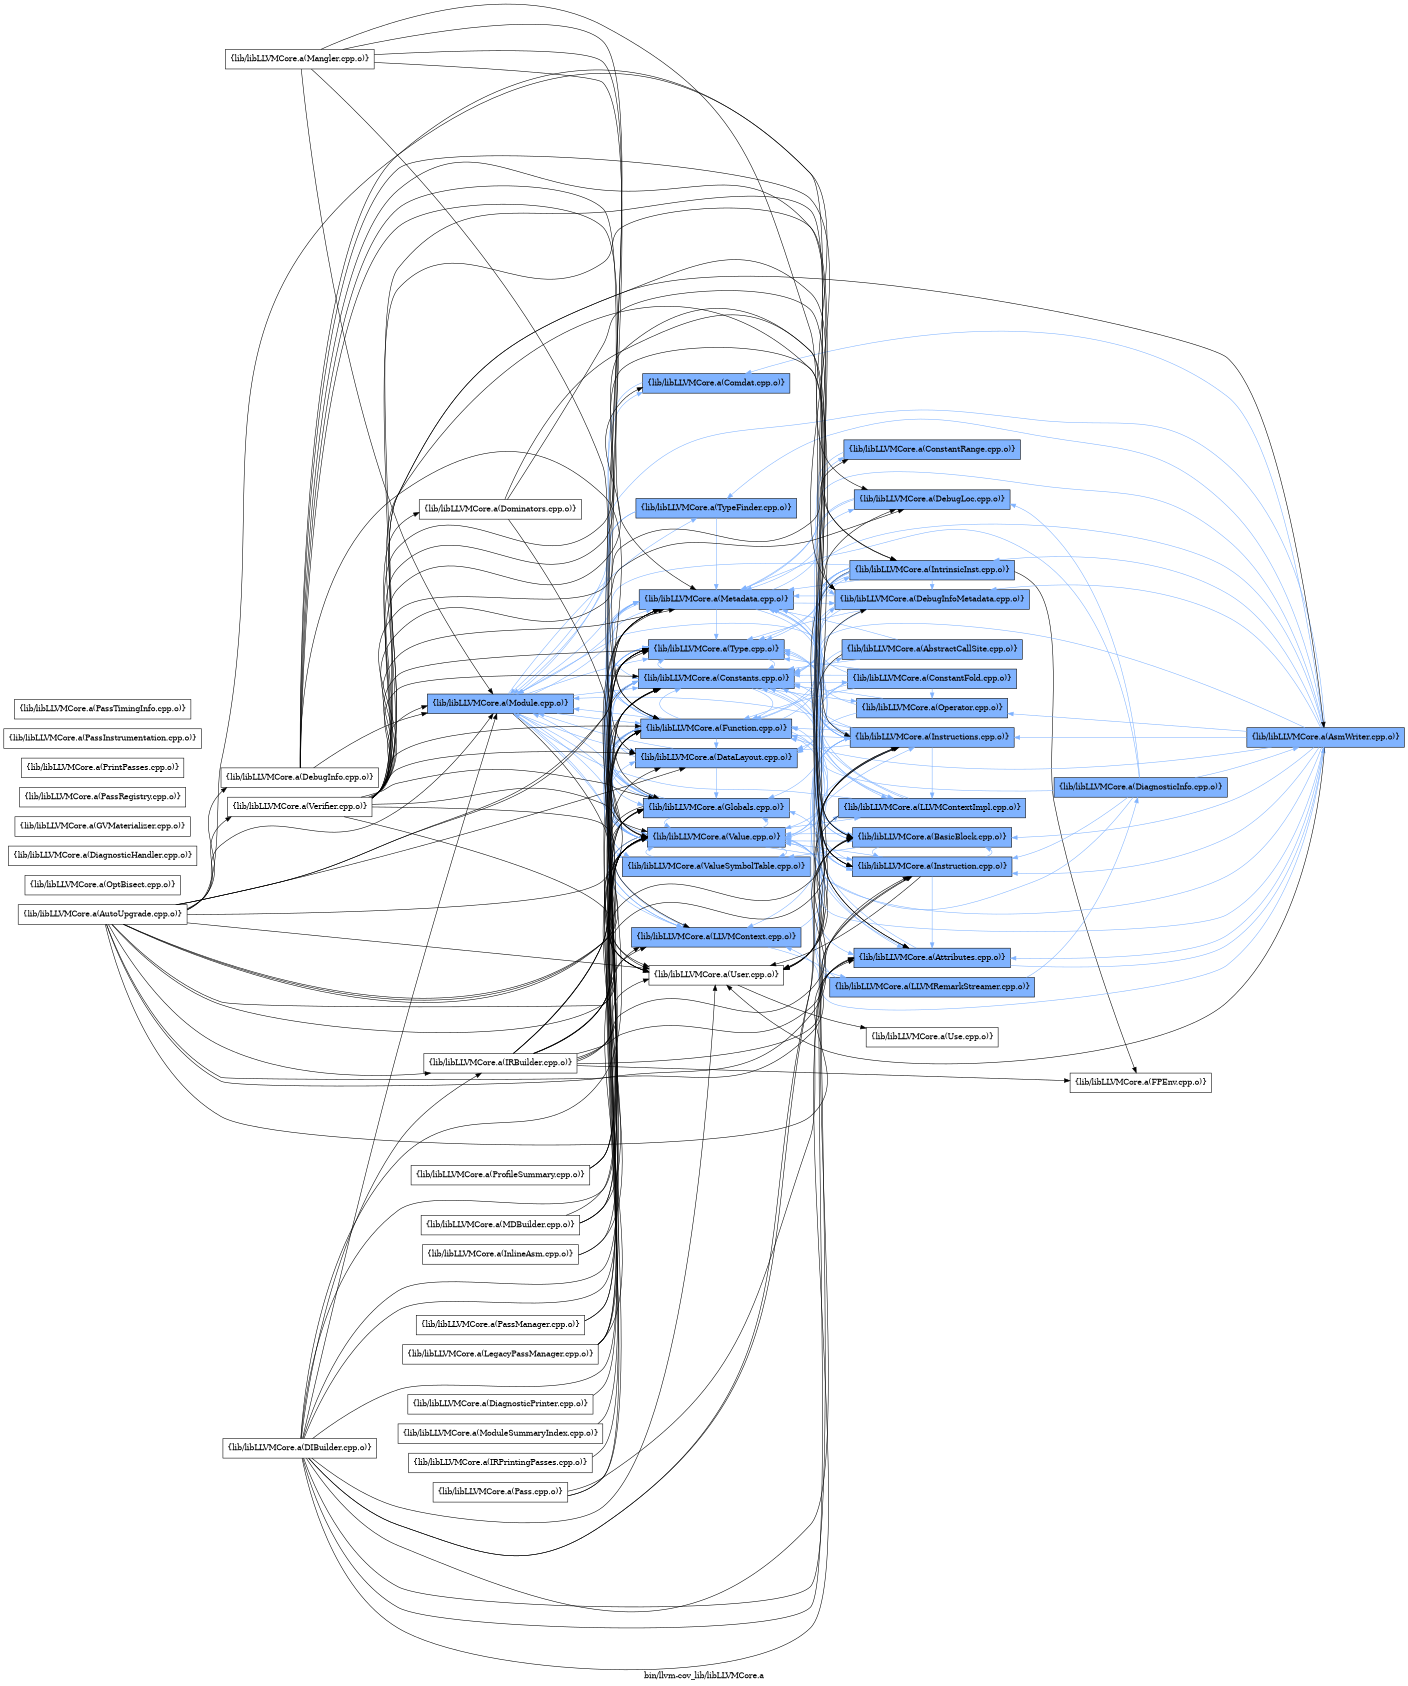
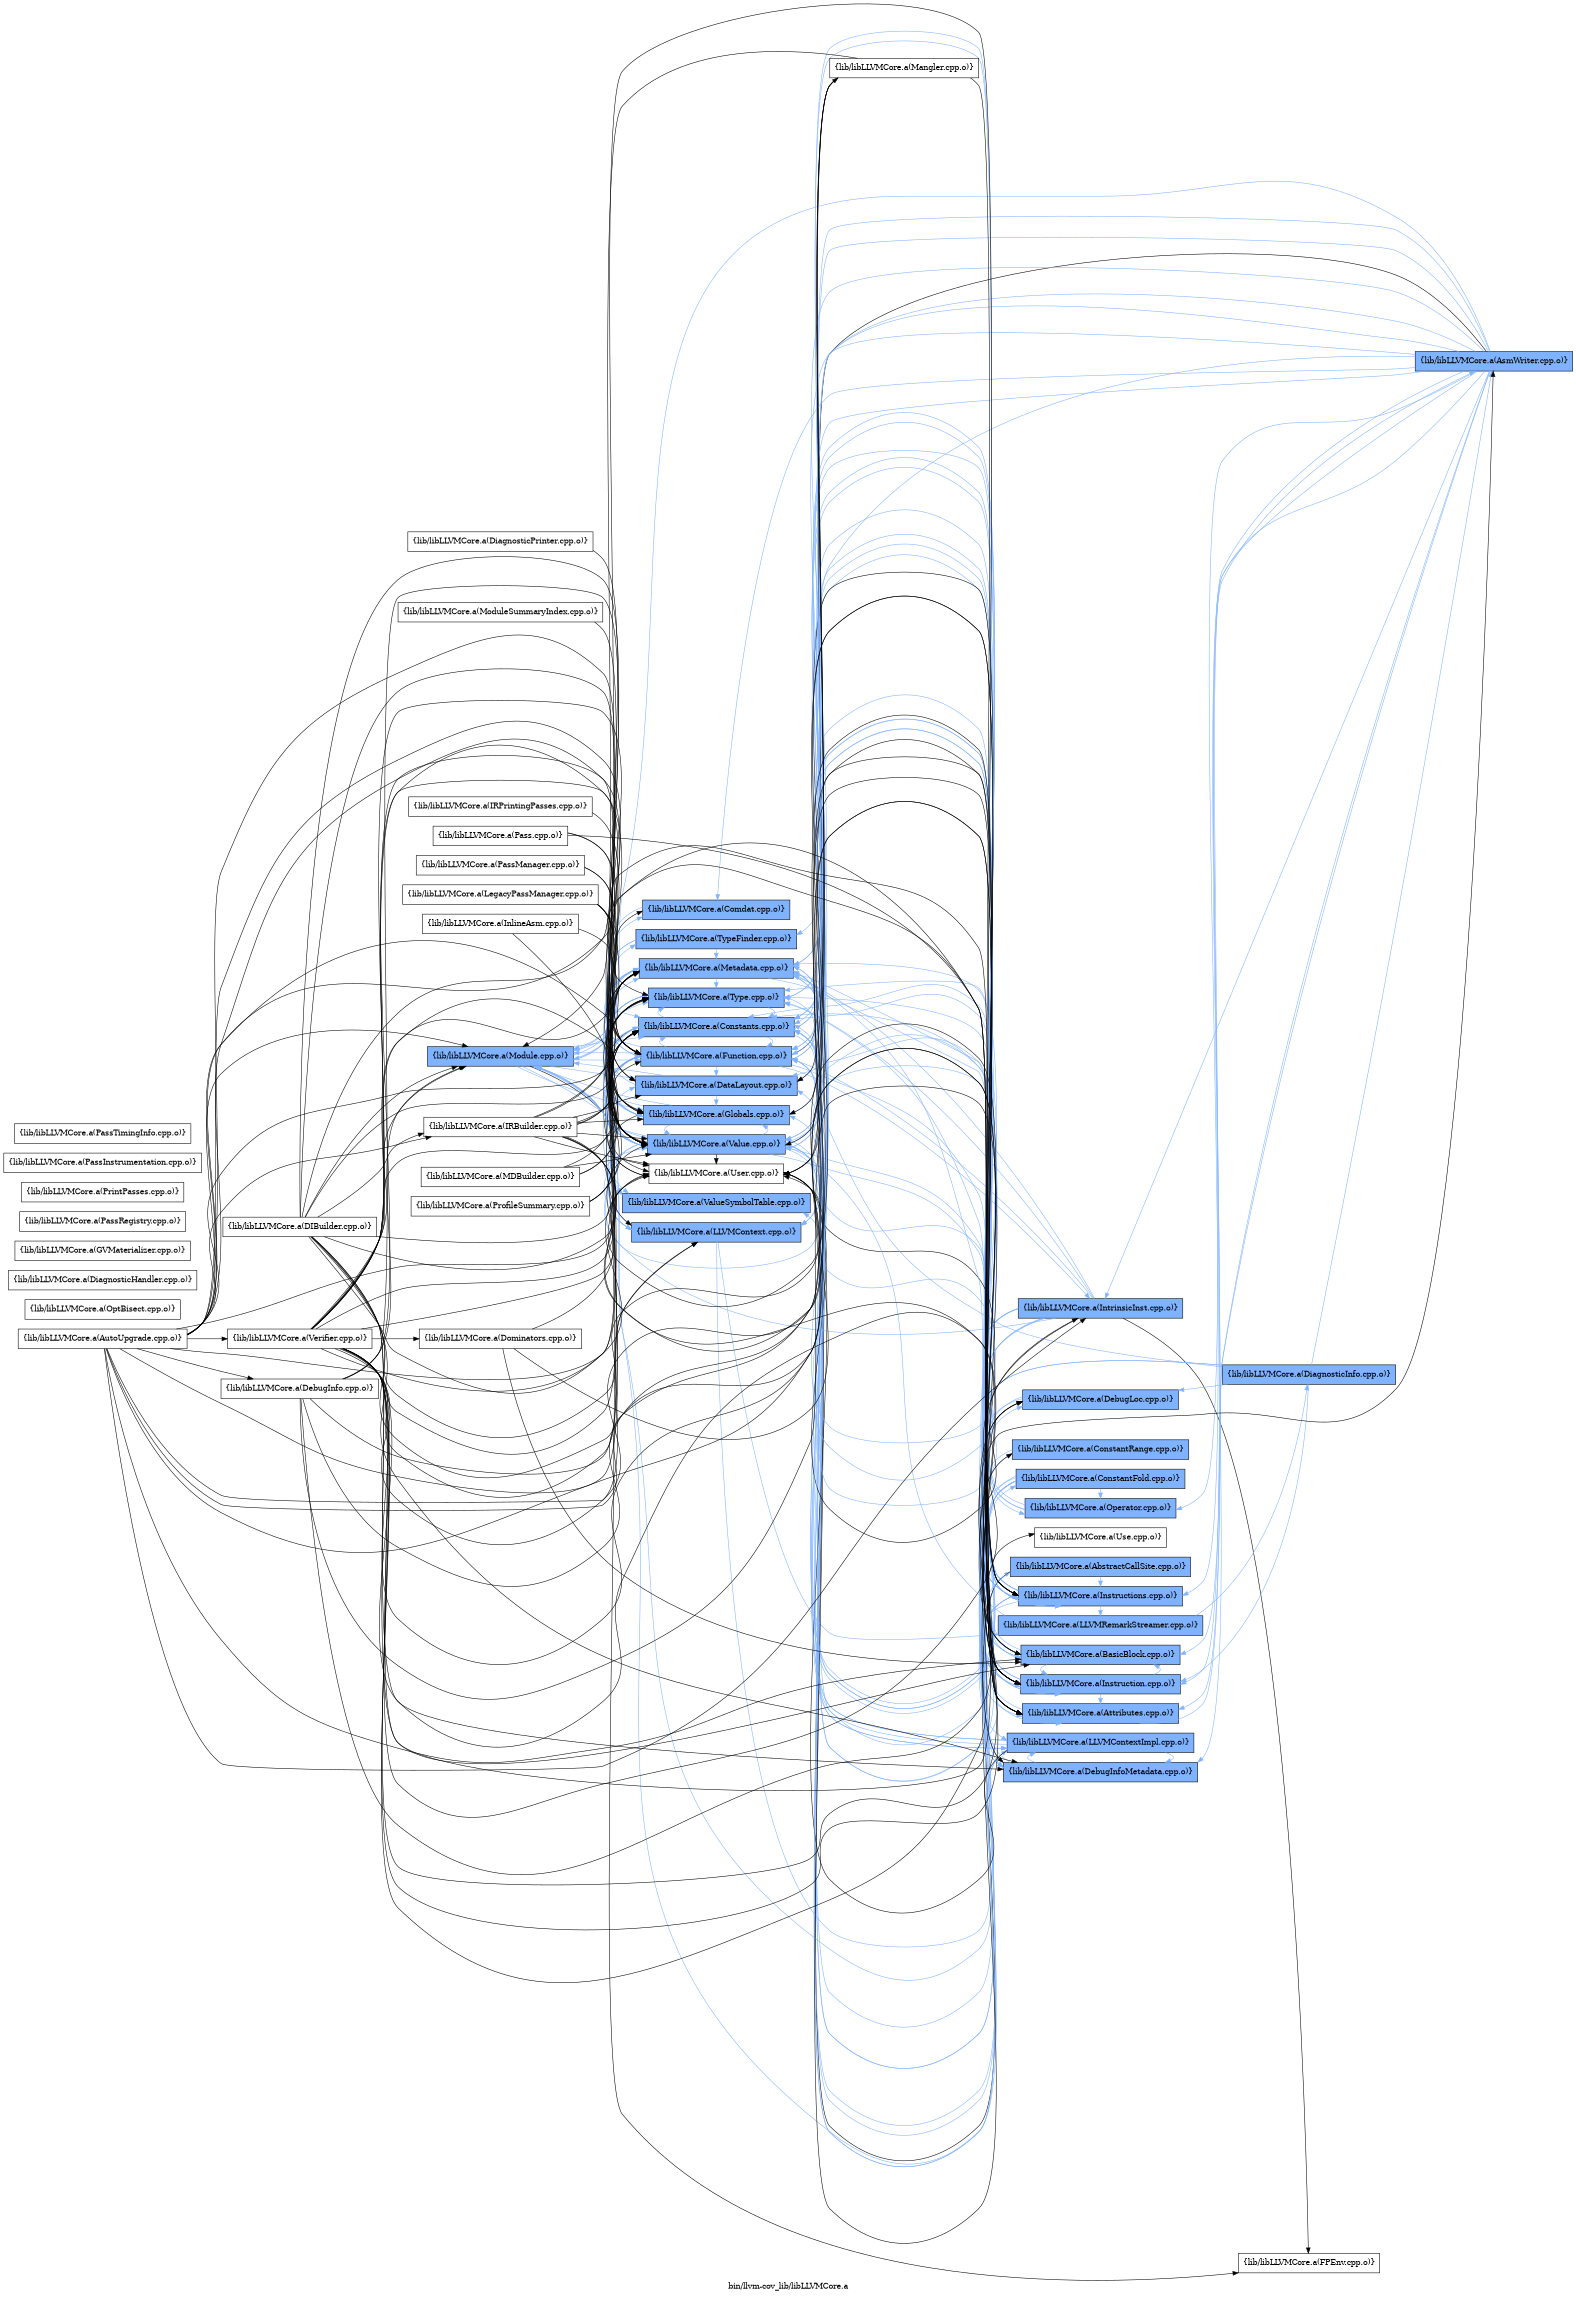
  digraph {
    label="bin/llvm-cov_lib/libLLVMCore.a"
    rankdir=LR
    node [fillcolor="0.600000 0.5 1" group=1 shape=box style=filled]
    edge [color="0.600000 0.5 1"]
    n1 [label="{lib/libLLVMCore.a(Module.cpp.o)}"]
    n2 [label="{lib/libLLVMCore.a(DataLayout.cpp.o)}"]
    n3 [label="{lib/libLLVMCore.a(Type.cpp.o)}"]
    n4 [label="{lib/libLLVMCore.a(Constants.cpp.o)}"]
    n5 [group=0 label="{lib/libLLVMCore.a(User.cpp.o)}" fillcolor="" style=""]
    n6 [label="{lib/libLLVMCore.a(Metadata.cpp.o)}"]
    n7 [label="{lib/libLLVMCore.a(Value.cpp.o)}"]
    n8 [label="{lib/libLLVMCore.a(Globals.cpp.o)}"]
    n9 [label="{lib/libLLVMCore.a(Function.cpp.o)}"]
    n10 [label="{lib/libLLVMCore.a(ValueSymbolTable.cpp.o)}"]
    n11 [label="{lib/libLLVMCore.a(LLVMContext.cpp.o)}"]
    n12 [label="{lib/libLLVMCore.a(Comdat.cpp.o)}"]
    n13 [label="{lib/libLLVMCore.a(TypeFinder.cpp.o)}"]
    n14 [label="{lib/libLLVMCore.a(ConstantFold.cpp.o)}"]
    n15 [label="{lib/libLLVMCore.a(Instructions.cpp.o)}"]
    n16 [label="{lib/libLLVMCore.a(Instruction.cpp.o)}"]
    n17 [label="{lib/libLLVMCore.a(Operator.cpp.o)}"]
    n18 [group=0 label="{lib/libLLVMCore.a(Use.cpp.o)}" fillcolor="" style=""]
    n19 [label="{lib/libLLVMCore.a(ConstantRange.cpp.o)}"]
    n20 [label="{lib/libLLVMCore.a(LLVMContextImpl.cpp.o)}"]
    n21 [label="{lib/libLLVMCore.a(DebugLoc.cpp.o)}"]
    n22 [label="{lib/libLLVMCore.a(DebugInfoMetadata.cpp.o)}"]
    n23 [label="{lib/libLLVMCore.a(BasicBlock.cpp.o)}"]
    n24 [label="{lib/libLLVMCore.a(Attributes.cpp.o)}"]
    n25 [label="{lib/libLLVMCore.a(AbstractCallSite.cpp.o)}"]
    n26 [label="{lib/libLLVMCore.a(IntrinsicInst.cpp.o)}"]
    n27 [label="{lib/libLLVMCore.a(LLVMRemarkStreamer.cpp.o)}"]
    n28 [label="{lib/libLLVMCore.a(AsmWriter.cpp.o)}"]
    n29 [group=0 label="{lib/libLLVMCore.a(FPEnv.cpp.o)}" fillcolor="" style=""]
    n30 [label="{lib/libLLVMCore.a(DiagnosticInfo.cpp.o)}"]
    n31 [group=0 label="{lib/libLLVMCore.a(Mangler.cpp.o)}" fillcolor="" style=""]
    n32 [group=0 label="{lib/libLLVMCore.a(OptBisect.cpp.o)}" fillcolor="" style=""]
    n33 [group=0 label="{lib/libLLVMCore.a(DiagnosticHandler.cpp.o)}" fillcolor="" style=""]
    n34 [group=0 label="{lib/libLLVMCore.a(DiagnosticPrinter.cpp.o)}" fillcolor="" style=""]
    n35 [group=0 label="{lib/libLLVMCore.a(DebugInfo.cpp.o)}" fillcolor="" style=""]
    n36 [group=0 label="{lib/libLLVMCore.a(DIBuilder.cpp.o)}" fillcolor="" style=""]
    n37 [group=0 label="{lib/libLLVMCore.a(IRBuilder.cpp.o)}" fillcolor="" style=""]
    n38 [group=0 label="{lib/libLLVMCore.a(ModuleSummaryIndex.cpp.o)}" fillcolor="" style=""]
    n39 [group=0 label="{lib/libLLVMCore.a(MDBuilder.cpp.o)}" fillcolor="" style=""]
    n40 [group=0 label="{lib/libLLVMCore.a(ProfileSummary.cpp.o)}" fillcolor="" style=""]
    n41 [group=0 label="{lib/libLLVMCore.a(AutoUpgrade.cpp.o)}" fillcolor="" style=""]
    n42 [group=0 label="{lib/libLLVMCore.a(Verifier.cpp.o)}" fillcolor="" style=""]
    n43 [group=0 label="{lib/libLLVMCore.a(Dominators.cpp.o)}" fillcolor="" style=""]
    n44 [group=0 label="{lib/libLLVMCore.a(GVMaterializer.cpp.o)}" fillcolor="" style=""]
    n45 [group=0 label="{lib/libLLVMCore.a(InlineAsm.cpp.o)}" fillcolor="" style=""]
    n46 [group=0 label="{lib/libLLVMCore.a(PassRegistry.cpp.o)}" fillcolor="" style=""]
    n47 [group=0 label="{lib/libLLVMCore.a(Pass.cpp.o)}" fillcolor="" style=""]
    n48 [group=0 label="{lib/libLLVMCore.a(IRPrintingPasses.cpp.o)}" fillcolor="" style=""]
    n49 [group=0 label="{lib/libLLVMCore.a(PrintPasses.cpp.o)}" fillcolor="" style=""]
    n50 [group=0 label="{lib/libLLVMCore.a(PassManager.cpp.o)}" fillcolor="" style=""]
    n51 [group=0 label="{lib/libLLVMCore.a(PassInstrumentation.cpp.o)}" fillcolor="" style=""]
    n52 [group=0 label="{lib/libLLVMCore.a(LegacyPassManager.cpp.o)}" fillcolor="" style=""]
    n53 [group=0 label="{lib/libLLVMCore.a(PassTimingInfo.cpp.o)}" fillcolor="" style=""]
    subgraph sub_1 {
      rank=same
      n1
    }
    subgraph sub_2 {
      rank=same
      n2
      n3
      n4
      n5
      n6
      n7
      n8
      n9
      n10
      n11
      n12
      n13
    }
    subgraph sub_3 {
      rank=same
      n14
      n15
      n16
      n17
      n18
      n19
      n20
      n21
      n22
      n23
      n24
      n25
      n26
      n27
    }
    subgraph sub_4 {
      rank=same
      n1
    }
    subgraph sub_5 {
      rank=same
      n2
      n3
      n4
      n5
      n6
      n7
      n8
      n9
      n10
      n11
      n12
      n13
    }
    subgraph sub_6 {
      rank=same
      n14
      n15
      n16
      n17
      n18
      n19
      n20
      n21
      n22
      n23
      n24
      n25
      n26
      n27
    }
    n1 -> n2
    n1 -> n3
    n1 -> n4
    n1 -> n5 [color=""]
    n1 -> n6
    n1 -> n7
    n1 -> n8
    n1 -> n9
    n1 -> n10
    n1 -> n11
    n1 -> n12
    n1 -> n13
    n2 -> n1
    n2 -> n3
    n2 -> n8
    n3 -> n4
    n4 -> n3
    n4 -> n5 [color=""]
    n4 -> n7
    n4 -> n8
    n4 -> n9
    n4 -> n14
    n4 -> n15
    n4 -> n16
    n4 -> n17
    n5 -> n18 [color=""]
    n6 -> n1
    n6 -> n3
    n6 -> n4
    n6 -> n7
    n6 -> n11
    n6 -> n19
    n6 -> n20
    n6 -> n21
    n6 -> n22
    n7 -> n2
    n7 -> n3
    n7 -> n4
    n7 -> n5 [color=""]
    n7 -> n6
    n7 -> n8
    n7 -> n9
    n7 -> n10
    n7 -> n11
    n7 -> n15
    n7 -> n16
    n7 -> n20
    n7 -> n23
    n7 -> n24
    n8 -> n1
    n8 -> n3
    n8 -> n4
    n8 -> n5 [color=""]
    n8 -> n6
    n8 -> n7
    n8 -> n9
    n9 -> n1
    n9 -> n2
    n9 -> n3
    n9 -> n4
    n9 -> n5 [color=""]
    n9 -> n6
    n9 -> n7
    n9 -> n10
    n9 -> n11
    n9 -> n15
    n9 -> n23
    n9 -> n24
    n9 -> n25
    n9 -> n26
    n10 -> n7
    n11 -> n20
    n11 -> n27
    n12 -> n1
    n13 -> n6
    n13 -> n8
    n13 -> n9
    n14 -> n1
    n14 -> n3
    n14 -> n4
    n14 -> n7
    n14 -> n8
    n14 -> n9
    n14 -> n15
    n14 -> n17
    n15 -> n1
    n15 -> n2
    n15 -> n3
    n15 -> n4
    n15 -> n5 [color=""]
    n15 -> n6
    n15 -> n7
    n15 -> n9
    n15 -> n20
    n15 -> n23
    n15 -> n24
    n15 -> n27
    n16 -> n4
    n16 -> n5 [color=""]
    n16 -> n6
    n16 -> n7
    n16 -> n15
    n16 -> n23
    n16 -> n24
    n17 -> n2
    n17 -> n3
    n17 -> n4
    n19 -> n15
    n20 -> n1
    n20 -> n4
    n20 -> n5 [color=""]
    n20 -> n6
+   n20 -> n7
    n20 -> n22
    n21 -> n6
    n21 -> n22
    n22 -> n3
    n22 -> n4
    n22 -> n6
    n22 -> n11
    n22 -> n20
    n23 -> n3
    n23 -> n4
    n23 -> n5 [color=""]
    n23 -> n6
    n23 -> n7
    n23 -> n10
    n23 -> n16
    n24 -> n9
    n24 -> n28
    n25 -> n4
    n25 -> n5 [color=""]
    n25 -> n6
    n25 -> n15
    n26 -> n1
    n26 -> n2
    n26 -> n3
    n26 -> n4
    n26 -> n5 [color=""]
    n26 -> n6
    n26 -> n7
    n26 -> n9
    n26 -> n15
    n26 -> n16
    n26 -> n22
    n26 -> n23
    n26 -> n29 [color=""]
    n27 -> n7
    n27 -> n30
    n28 -> n1
    n28 -> n3
    n28 -> n4
    n28 -> n5 [color=""]
    n28 -> n6
    n28 -> n7
    n28 -> n8
    n28 -> n9
    n28 -> n11
    n28 -> n12
    n28 -> n13
    n28 -> n15
    n28 -> n16
    n28 -> n17
    n28 -> n22
    n28 -> n23
    n28 -> n24
    n28 -> n26
    n30 -> n6
    n30 -> n7
    n30 -> n9
    n30 -> n16
    n30 -> n21
    n30 -> n28
    n31 -> n1 [color=""]
    n31 -> n2 [color=""]
    n31 -> n7 [color=""]
    n31 -> n8 [color=""]
-   n31 -> n9 [color=""]
+   n9 -> n31 [color=""]
    n31 -> n24 [color=""]
    n34 -> n7 [color=""]
    n35 -> n1 [color=""]
    n35 -> n6 [color=""]
    n35 -> n7 [color=""]
    n35 -> n9 [color=""]
    n35 -> n16 [color=""]
    n35 -> n21 [color=""]
    n35 -> n22 [color=""]
    n36 -> n1 [color=""]
    n36 -> n3 [color=""]
    n36 -> n4 [color=""]
    n36 -> n5 [color=""]
    n36 -> n6 [color=""]
    n36 -> n7 [color=""]
    n36 -> n9 [color=""]
    n36 -> n15 [color=""]
    n36 -> n16 [color=""]
    n36 -> n21 [color=""]
    n36 -> n22 [color=""]
    n36 -> n23 [color=""]
    n36 -> n24 [color=""]
    n36 -> n37 [color=""]
    n37 -> n2 [color=""]
    n37 -> n3 [color=""]
    n37 -> n4 [color=""]
    n37 -> n5 [color=""]
    n37 -> n6 [color=""]
    n37 -> n7 [color=""]
    n37 -> n8 [color=""]
    n37 -> n9 [color=""]
    n37 -> n15 [color=""]
    n37 -> n16 [color=""]
    n37 -> n23 [color=""]
    n37 -> n24 [color=""]
    n37 -> n29 [color=""]
    n38 -> n7 [color=""]
    n39 -> n3 [color=""]
    n39 -> n4 [color=""]
    n39 -> n6 [color=""]
    n39 -> n7 [color=""]
    n40 -> n3 [color=""]
    n40 -> n4 [color=""]
    n40 -> n6 [color=""]
    n41 -> n1 [color=""]
    n41 -> n2 [color=""]
    n41 -> n3 [color=""]
    n41 -> n4 [color=""]
    n41 -> n5 [color=""]
    n41 -> n6 [color=""]
    n41 -> n7 [color=""]
    n41 -> n8 [color=""]
    n41 -> n9 [color=""]
    n41 -> n11 [color=""]
    n41 -> n15 [color=""]
    n41 -> n16 [color=""]
    n41 -> n23 [color=""]
    n41 -> n24 [color=""]
    n41 -> n26 [color=""]
    n41 -> n35 [color=""]
    n41 -> n37 [color=""]
    n41 -> n42 [color=""]
    n42 -> n1 [color=""]
    n42 -> n2 [color=""]
    n42 -> n3 [color=""]
    n42 -> n4 [color=""]
    n42 -> n5 [color=""]
    n42 -> n6 [color=""]
    n42 -> n7 [color=""]
    n42 -> n8 [color=""]
    n42 -> n9 [color=""]
    n42 -> n11 [color=""]
    n42 -> n12 [color=""]
    n42 -> n15 [color=""]
    n42 -> n16 [color=""]
    n42 -> n19 [color=""]
    n42 -> n21 [color=""]
    n42 -> n22 [color=""]
    n42 -> n23 [color=""]
    n42 -> n24 [color=""]
    n42 -> n26 [color=""]
    n42 -> n28 [color=""]
    n42 -> n43 [color=""]
    n43 -> n7 [color=""]
    n43 -> n16 [color=""]
    n43 -> n23 [color=""]
    n45 -> n3 [color=""]
    n45 -> n7 [color=""]
    n47 -> n7 [color=""]
    n47 -> n9 [color=""]
    n47 -> n24 [color=""]
    n48 -> n7 [color=""]
    n50 -> n7 [color=""]
    n50 -> n8 [color=""]
    n52 -> n7 [color=""]
    n52 -> n8 [color=""]
    n52 -> n9 [color=""]
    n52 -> n11 [color=""]
  }
